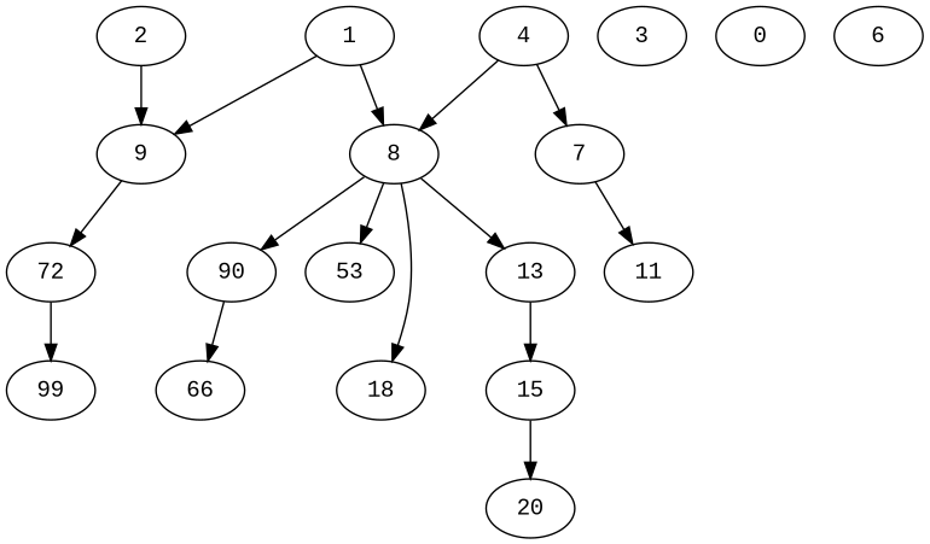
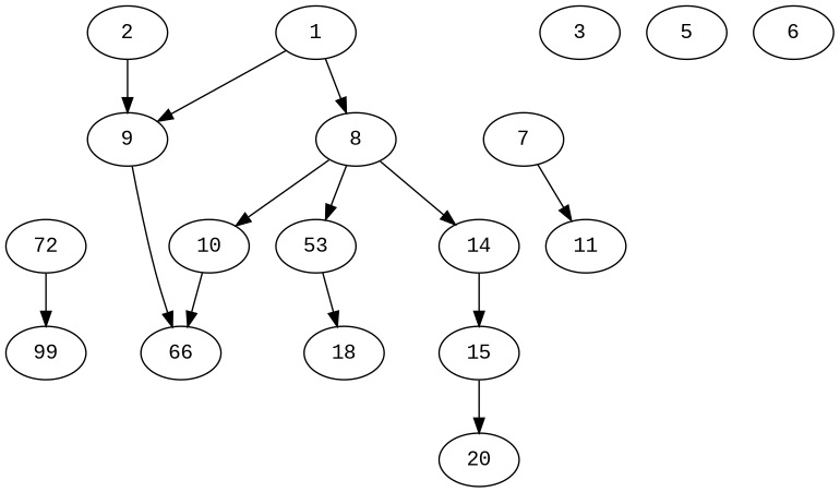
  digraph {
    fontname="Liberation Mono"
    node [alpha=0.15 fontname="Liberation Mono"]
    edge [fontname="Liberation Mono"]
    1 [expect_size=45423616]
    9 [alpha=0.19 expect_size=48811008]
    8 [alpha=0.08 expect_size=27106304]
    n4 [alpha=0.03 expect_size=28026880 label=72]
    n5 [alpha=0.10 expect_size=34900992 label=99]
    2 [alpha=0.10 expect_size=39976960]
-   10 [alpha=0.06 expect_size=6666240 label=90]
+   10 [alpha=0.06 expect_size=6666240]
    n8 [alpha=0.13 expect_size=5555200 label=53]
-   14 [alpha=0.03 expect_size=33135616 label=13]
+   14 [alpha=0.03 expect_size=33135616]
    n10 [alpha=0.04 expect_size=10411008 label=66]
    18 [alpha=0.20 expect_size=15908864]
    15 [alpha=0.12 expect_size=7506944]
    3 [alpha=0.12 expect_size=13652992]
-   4 [alpha=0.09 expect_size=36614144]
    7 [alpha=0.07 expect_size=26840064]
    11 [alpha=0.13 expect_size=39160832]
-   5 [alpha=0.01 expect_size=33885184 label=0]
+   5 [alpha=0.01 expect_size=33885184]
    6 [expect_size=30962688]
    20 [alpha=0.07 expect_size=31886336]
    1 -> 9
    1 -> 8
-   9 -> n4
+   9 -> n10
    8 -> 10
    8 -> n8
    8 -> 14
    n4 -> n5
    2 -> 9
    10 -> n10
-   8 -> 18
+   n8 -> 18
    14 -> 15
    15 -> 20
-   4 -> 8
-   4 -> 7
    7 -> 11
  }
